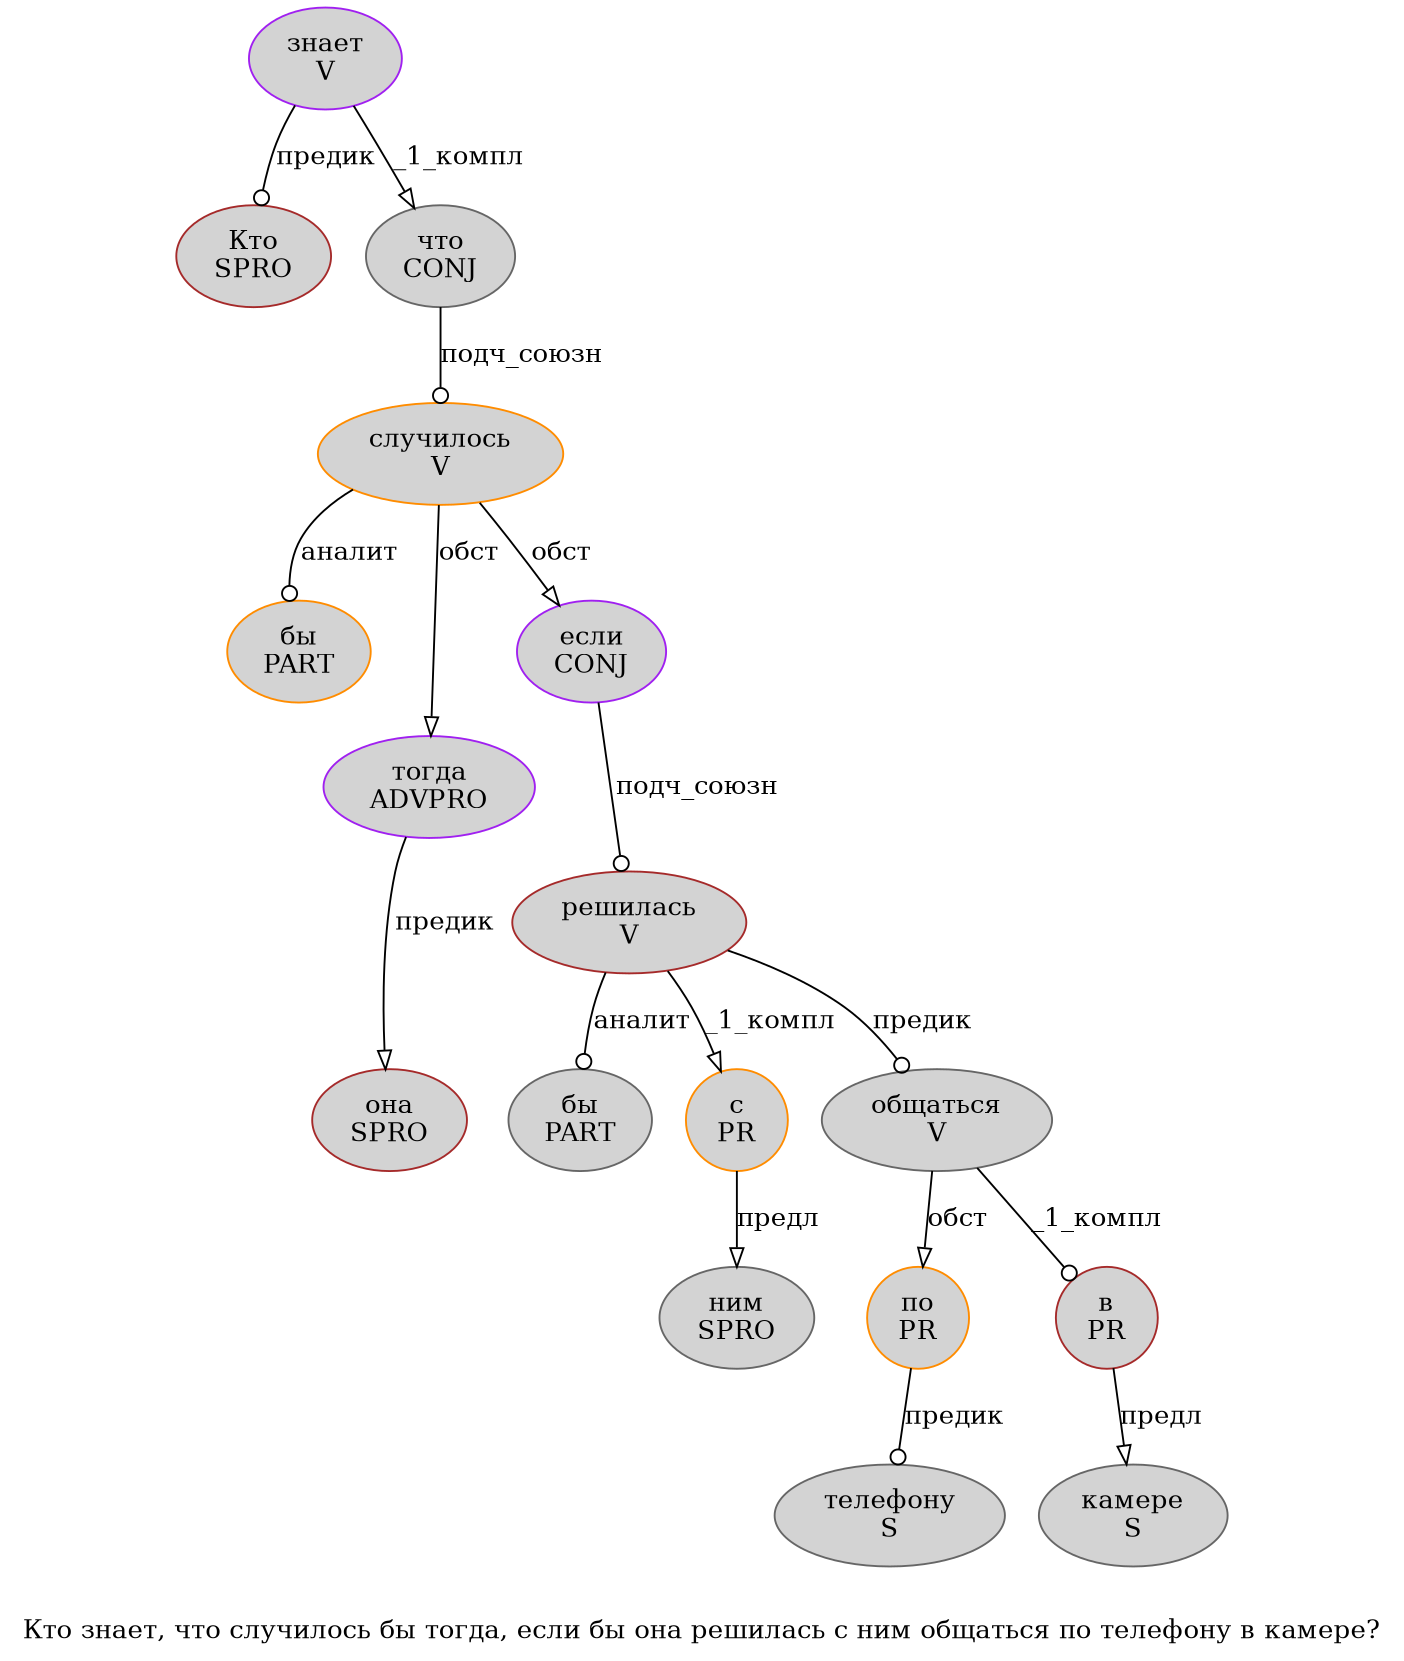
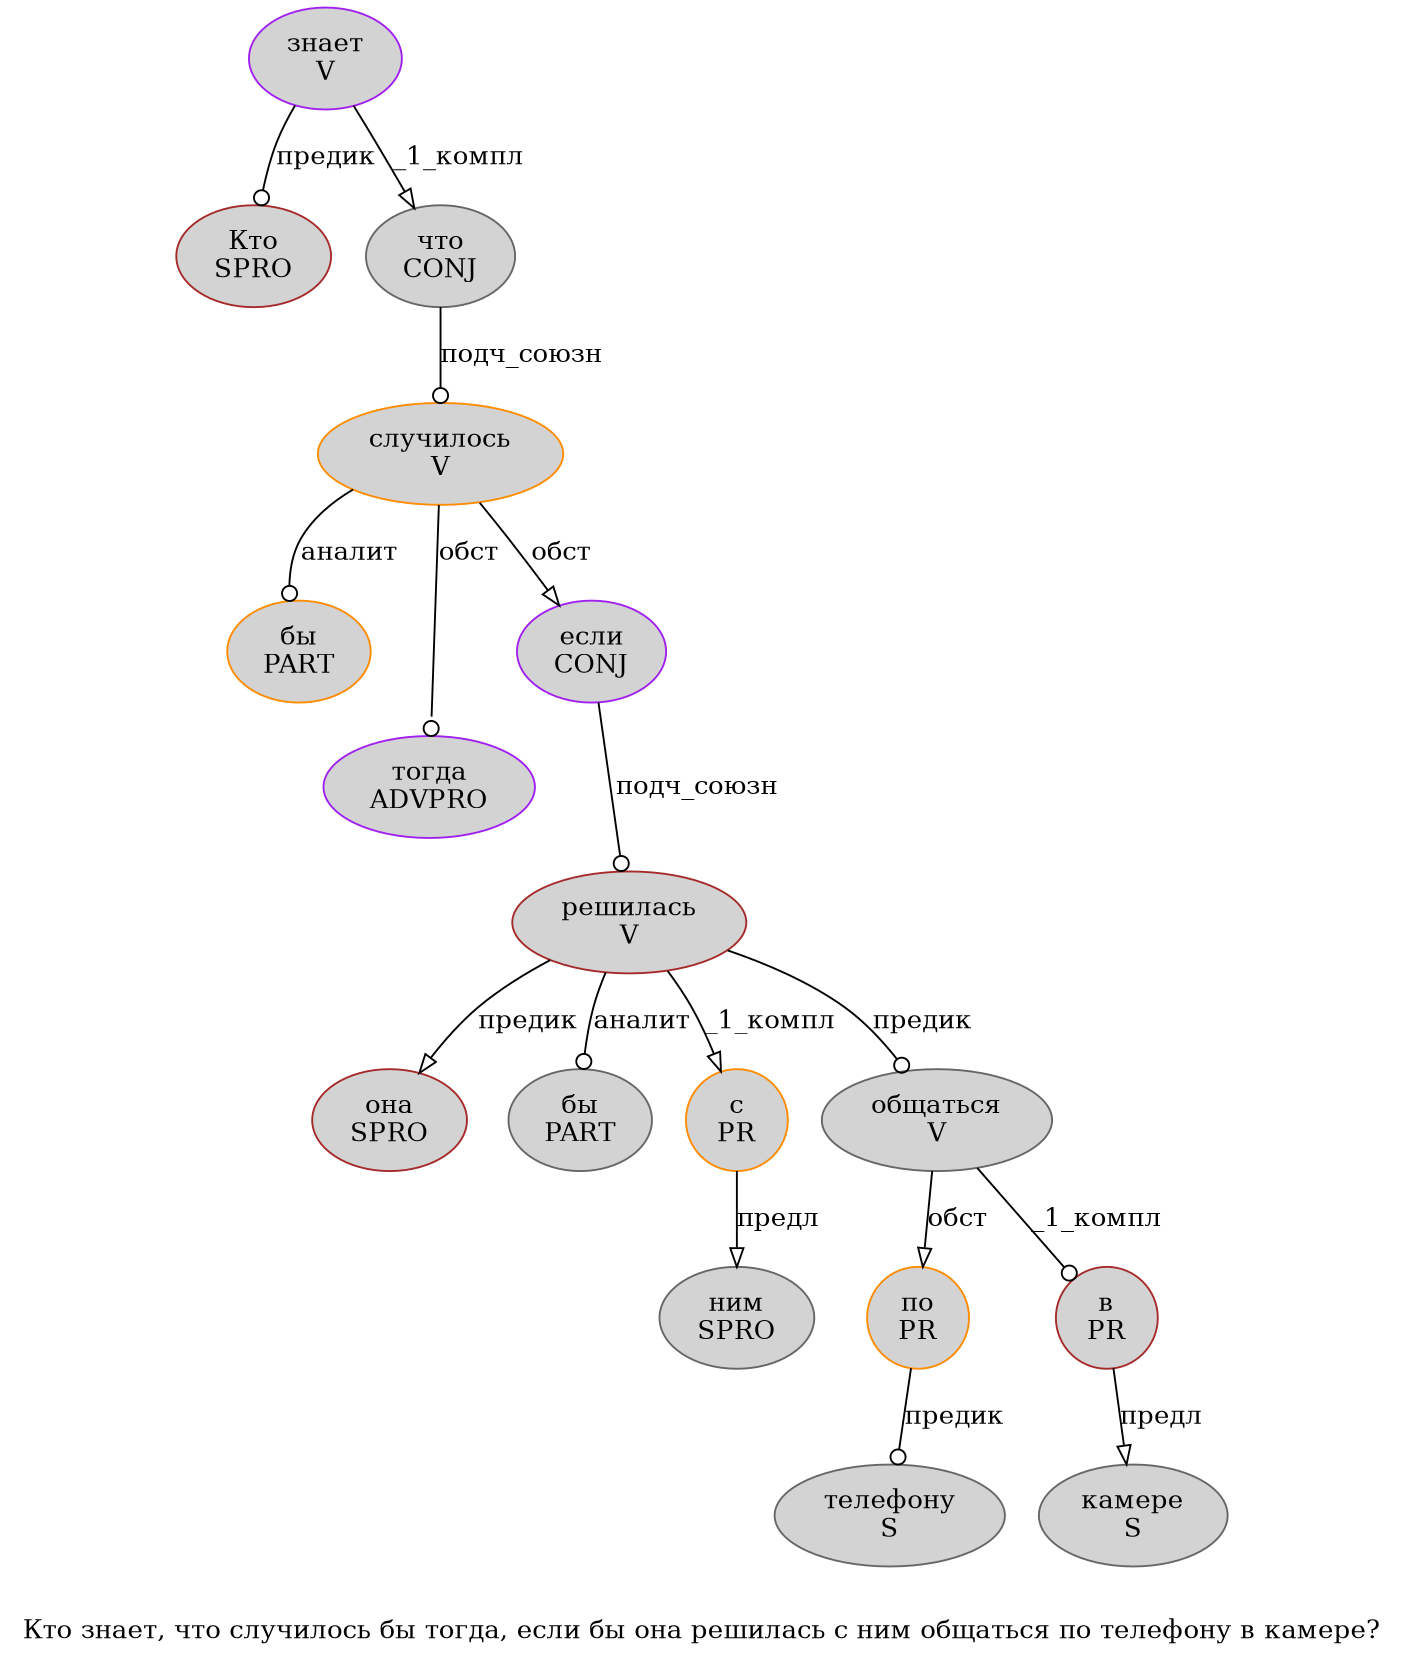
  digraph {
    label="Кто знает, что случилось бы тогда, если бы она решилась с ним общаться по телефону в камере?"
    node [color=gray40 fillcolor=lightgray penwidth=1 shape=ellipse style=filled]
    edge [arrowhead=odot]
    n1 [color=brown label="Кто\nSPRO"]
    n2 [color=purple label="знает\nV"]
    n3 [label="что\nCONJ"]
    n4 [color=darkorange label="случилось\nV"]
    n5 [color=darkorange label="бы\nPART"]
    n6 [color=purple label="тогда\nADVPRO"]
    n7 [color=purple label="если\nCONJ"]
    n8 [color=brown label="решилась\nV"]
    n9 [label="бы\nPART"]
    n10 [color=brown label="она\nSPRO"]
    n11 [color=darkorange label="с\nPR"]
    n12 [label="общаться\nV"]
    n13 [label="ним\nSPRO"]
    n14 [color=darkorange label="по\nPR"]
    n15 [color=brown label="в\nPR"]
    n16 [label="телефону\nS"]
    n17 [label="камере\nS"]
    n2 -> n1 [label="предик"]
    n2 -> n3 [arrowhead=onormal label="_1_компл"]
    n3 -> n4 [label="подч_союзн"]
    n4 -> n5 [label="аналит"]
-   n4 -> n6 [arrowhead=onormal label="обст"]
+   n4 -> n6 [label="обст"]
    n4 -> n7 [arrowhead=onormal label="обст"]
    n7 -> n8 [label="подч_союзн"]
    n8 -> n9 [label="аналит"]
-   n6 -> n10 [arrowhead=onormal label="предик"]
+   n8 -> n10 [arrowhead=onormal label="предик"]
    n8 -> n11 [arrowhead=onormal label="_1_компл"]
    n8 -> n12 [label="предик"]
    n11 -> n13 [arrowhead=onormal label="предл"]
    n12 -> n14 [arrowhead=onormal label="обст"]
    n12 -> n15 [label="_1_компл"]
    n14 -> n16 [label="предик"]
    n15 -> n17 [arrowhead=onormal label="предл"]
  }
